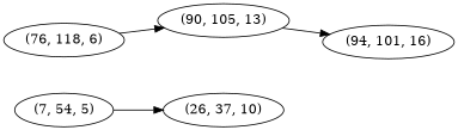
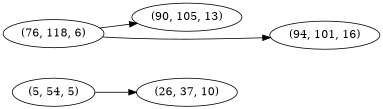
  digraph {
    rankdir=LR
    n1 [label="(26, 37, 10)"]
-   "(7, 54, 5)"
+   "(7, 54, 5)" [label="(5, 54, 5)"]
    "(76, 118, 6)"
    "(90, 105, 13)"
    "(94, 101, 16)"
    "(7, 54, 5)" -> n1
    "(76, 118, 6)" -> "(90, 105, 13)"
-   "(90, 105, 13)" -> "(94, 101, 16)"
+   "(76, 118, 6)" -> "(94, 101, 16)"
  }
